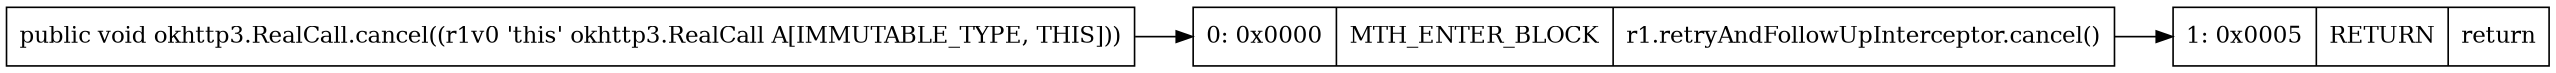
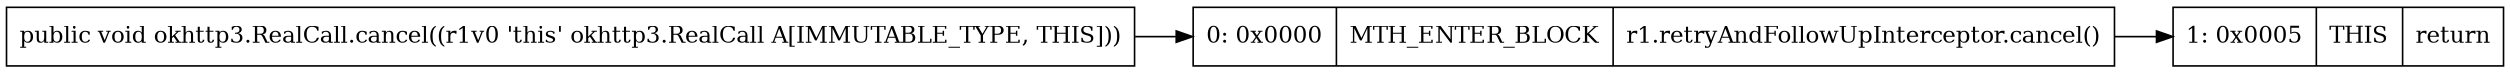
  digraph {
    rankdir=LR
    fontname="DejaVu Serif"
    node [shape=record fontname="DejaVu Serif"]
    edge [fontname="DejaVu Serif"]
    n1 [label="{0\:\ 0x0000|MTH_ENTER_BLOCK\l|r1.retryAndFollowUpInterceptor.cancel()\l}"]
-   n2 [label="{1\:\ 0x0005|RETURN\l|return\l}"]
+   n2 [label="{1\:\ 0x0005|THIS\l|return\l}"]
    n3 [label="{public void okhttp3.RealCall.cancel((r1v0 'this' okhttp3.RealCall A[IMMUTABLE_TYPE, THIS])) }"]
    n1 -> n2
    n3 -> n1
  }
